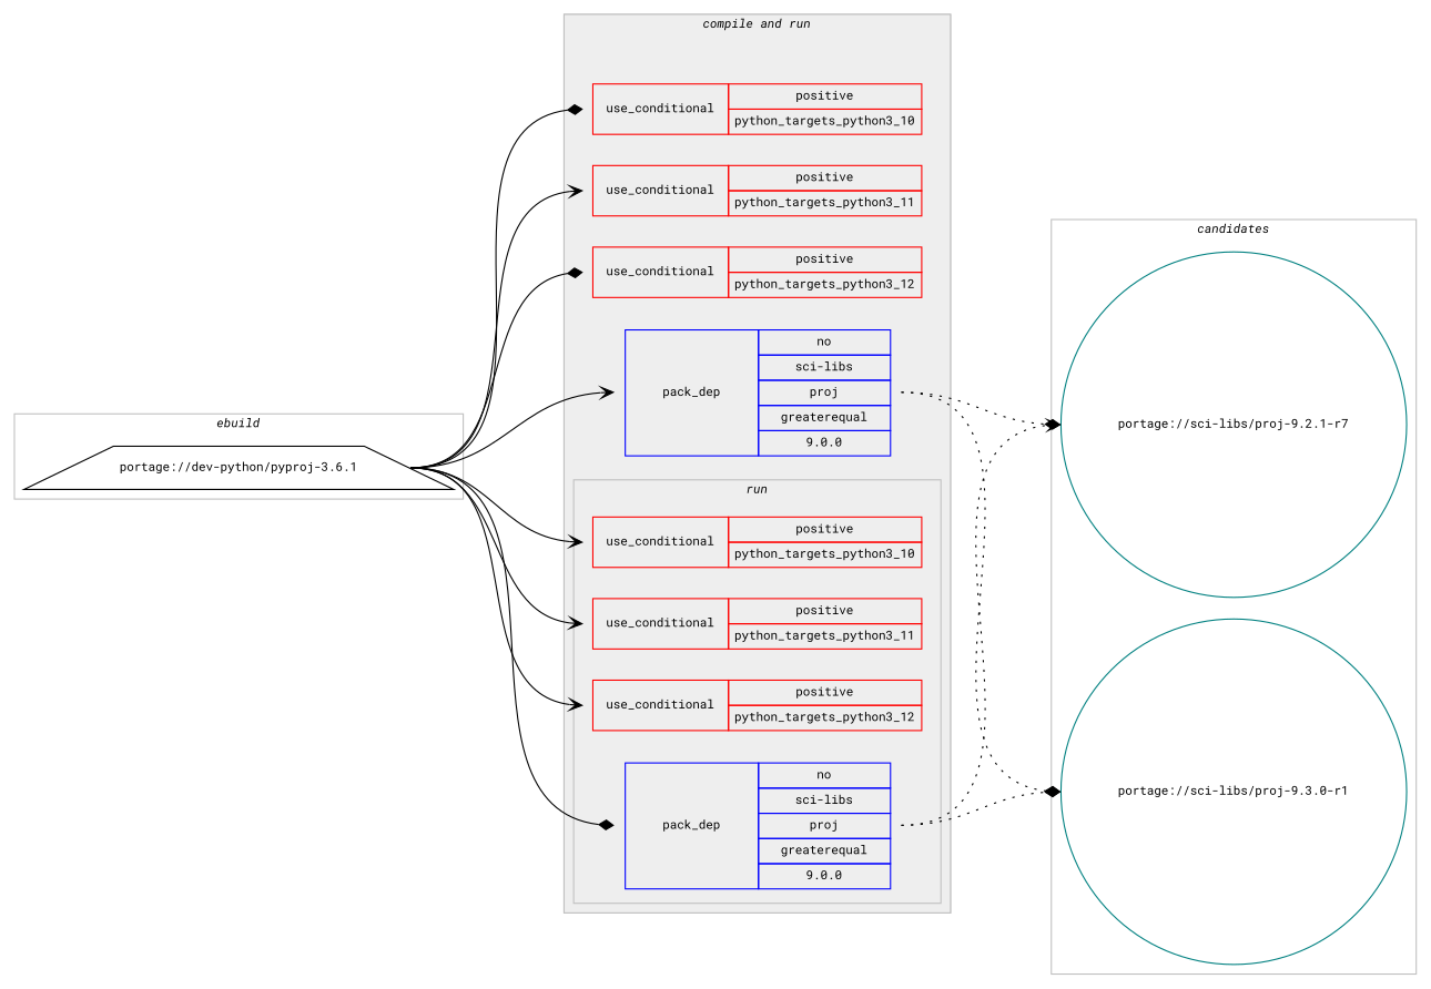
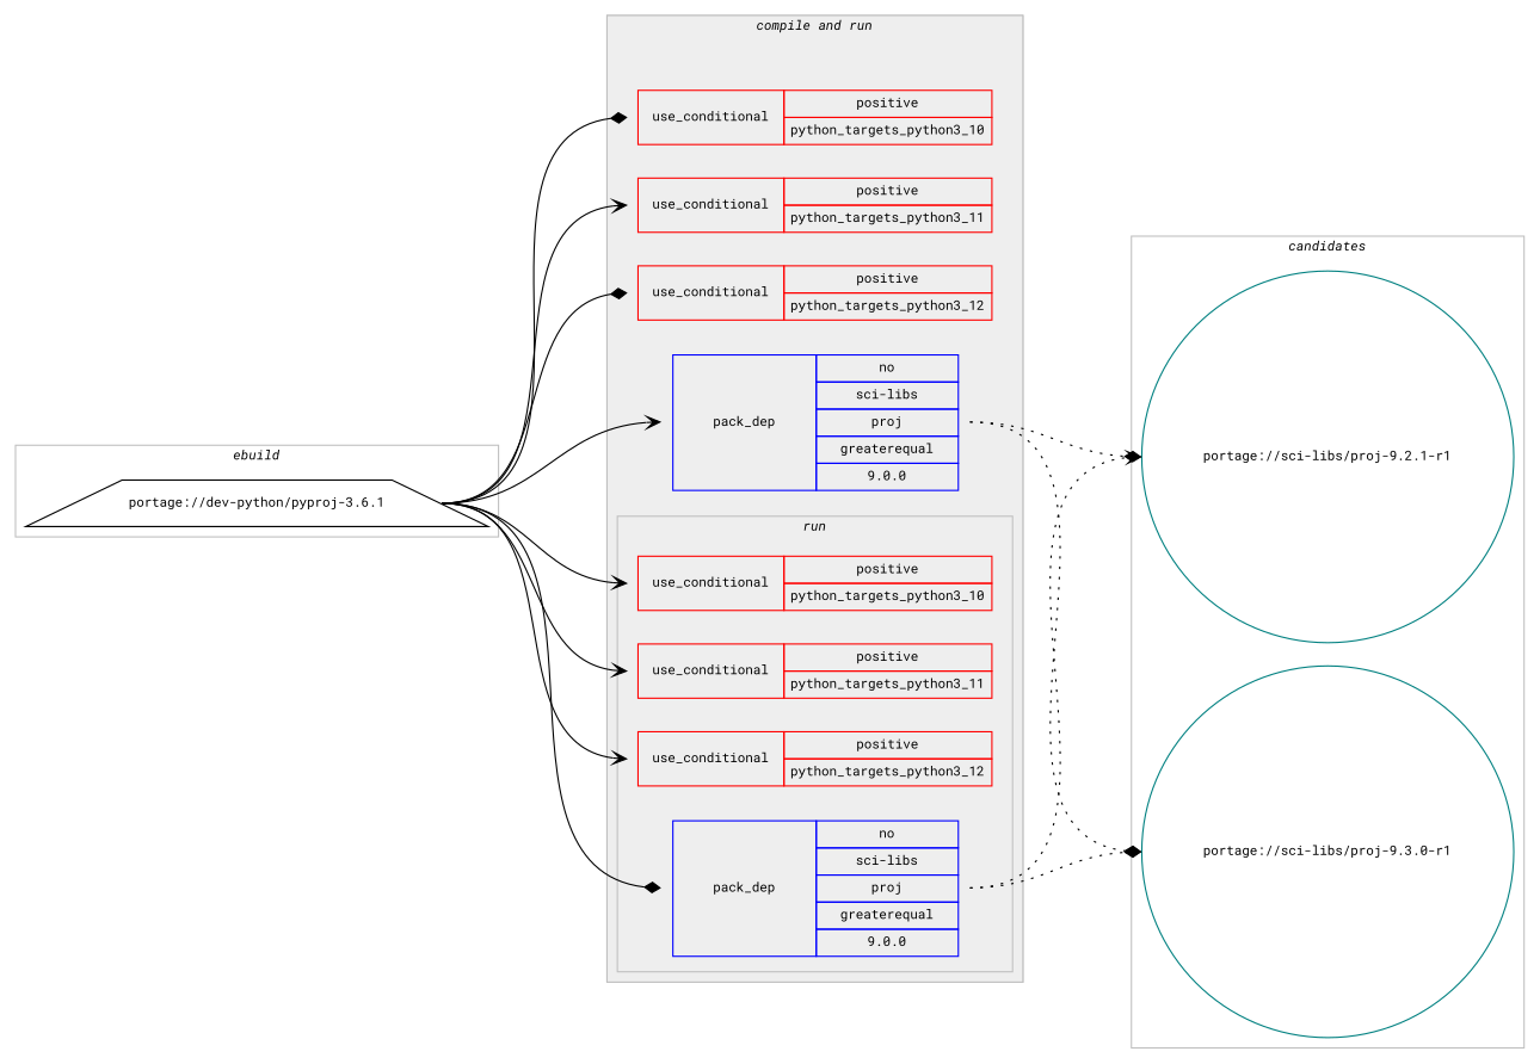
  digraph {
    compound=true
    concentrate=true
    fontname="Roboto Mono"
    fontsize=10
    newrank=true
    rankdir=LR
    ranksep=1.5
    node [color=red fontname="Roboto Mono" fontsize=10 shape=none]
    edge [arrowhead=diamond headport=w style=solid tailport=e weight=20 fontname="Roboto Mono"]
    n1 [color=black label="portage://dev-python/pyproj-3.6.1" width=4 shape=trapezium]
    n2 [label=<<TABLE BORDER="0" CELLBORDER="1" CELLSPACING="0" CELLPADDING="4"><TR><TD ROWSPAN="3" CELLPADDING="10">use_conditional</TD></TR><TR><TD>positive</TD></TR><TR><TD>python_targets_python3_10</TD></TR></TABLE>>]
    n3 [label=<<TABLE BORDER="0" CELLBORDER="1" CELLSPACING="0" CELLPADDING="4"><TR><TD ROWSPAN="3" CELLPADDING="10">use_conditional</TD></TR><TR><TD>positive</TD></TR><TR><TD>python_targets_python3_11</TD></TR></TABLE>>]
    n4 [label=<<TABLE BORDER="0" CELLBORDER="1" CELLSPACING="0" CELLPADDING="4"><TR><TD ROWSPAN="3" CELLPADDING="10">use_conditional</TD></TR><TR><TD>positive</TD></TR><TR><TD>python_targets_python3_12</TD></TR></TABLE>>]
    n5 [color=blue label=<<TABLE BORDER="0" CELLBORDER="1" CELLSPACING="0" CELLPADDING="4" WIDTH="220"><TR><TD ROWSPAN="6" CELLPADDING="30">pack_dep</TD></TR><TR><TD WIDTH="110">no</TD></TR><TR><TD>sci-libs</TD></TR><TR><TD>proj</TD></TR><TR><TD>greaterequal</TD></TR><TR><TD>9.0.0</TD></TR></TABLE>>]
    n6 [label=<<TABLE BORDER="0" CELLBORDER="1" CELLSPACING="0" CELLPADDING="4"><TR><TD ROWSPAN="3" CELLPADDING="10">use_conditional</TD></TR><TR><TD>positive</TD></TR><TR><TD>python_targets_python3_10</TD></TR></TABLE>>]
    n7 [label=<<TABLE BORDER="0" CELLBORDER="1" CELLSPACING="0" CELLPADDING="4"><TR><TD ROWSPAN="3" CELLPADDING="10">use_conditional</TD></TR><TR><TD>positive</TD></TR><TR><TD>python_targets_python3_11</TD></TR></TABLE>>]
    n8 [label=<<TABLE BORDER="0" CELLBORDER="1" CELLSPACING="0" CELLPADDING="4"><TR><TD ROWSPAN="3" CELLPADDING="10">use_conditional</TD></TR><TR><TD>positive</TD></TR><TR><TD>python_targets_python3_12</TD></TR></TABLE>>]
    n9 [color=blue label=<<TABLE BORDER="0" CELLBORDER="1" CELLSPACING="0" CELLPADDING="4" WIDTH="220"><TR><TD ROWSPAN="6" CELLPADDING="30">pack_dep</TD></TR><TR><TD WIDTH="110">no</TD></TR><TR><TD>sci-libs</TD></TR><TR><TD>proj</TD></TR><TR><TD>greaterequal</TD></TR><TR><TD>9.0.0</TD></TR></TABLE>>]
-   n10 [color=teal label="portage://sci-libs/proj-9.2.1-r7" width=4 shape=circle]
+   n10 [color=teal label="portage://sci-libs/proj-9.2.1-r1" width=4 shape=circle]
    n11 [color=teal label="portage://sci-libs/proj-9.3.0-r1" width=4 shape=circle]
    subgraph cluster_1 {
      color=gray
      label=<<i>ebuild</i>>
      rank=same
      n1
    }
    subgraph cluster_2 {
      color=gray
      label=<<i>dependencies</i>>
      subgraph cluster_3 {
        color=gray
        fillcolor="#eeeeee"
        label=<<i>compile</i>>
        style=filled
        subgraph sub_4 {
          color=gray
          fillcolor="#eeeeee"
          label=<<i>compile</i>>
          style=filled
          n2
        }
        subgraph sub_5 {
          color=gray
          fillcolor="#eeeeee"
          label=<<i>compile</i>>
          style=filled
          n3
        }
        subgraph sub_6 {
          color=gray
          fillcolor="#eeeeee"
          label=<<i>compile</i>>
          style=filled
          n4
        }
        subgraph sub_7 {
          color=gray
          fillcolor="#eeeeee"
          label=<<i>compile</i>>
          style=filled
          n5
        }
      }
      subgraph cluster_8 {
        color=gray
        fillcolor="#eeeeee"
        label=<<i>compile and run</i>>
        style=filled
      }
      subgraph cluster_9 {
        color=gray
        fillcolor="#eeeeee"
        label=<<i>run</i>>
        style=filled
        subgraph sub_10 {
          color=gray
          fillcolor="#eeeeee"
          label=<<i>run</i>>
          style=filled
          n6
        }
        subgraph sub_11 {
          color=gray
          fillcolor="#eeeeee"
          label=<<i>run</i>>
          style=filled
          n7
        }
        subgraph sub_12 {
          color=gray
          fillcolor="#eeeeee"
          label=<<i>run</i>>
          style=filled
          n8
        }
        subgraph sub_13 {
          color=gray
          fillcolor="#eeeeee"
          label=<<i>run</i>>
          style=filled
          n9
        }
      }
    }
    subgraph cluster_14 {
      color=gray
      label=<<i>candidates</i>>
      rank=same
      subgraph sub_15 {
        color=black
        label=<<i>candidates</i>>
        nodesep=1
        rank=same
        n10
        n11
      }
      subgraph sub_16 {
        color=black
        label=<<i>candidates</i>>
        nodesep=1
        rank=same
        n10
        n11
      }
    }
    n1 -> n2
    n1 -> n3 [arrowhead=vee]
    n1 -> n4
    n1 -> n5 [arrowhead=vee]
    n1 -> n6 [arrowhead=vee]
    n1 -> n7 [arrowhead=vee]
    n1 -> n8 [arrowhead=vee]
    n1 -> n9
    n5 -> n10 [style=dotted weight=100]
    n5 -> n11 [style=dotted weight=100]
    n9 -> n10 [arrowhead=vee style=dotted weight=100]
    n9 -> n11 [style=dotted weight=100]
  }
